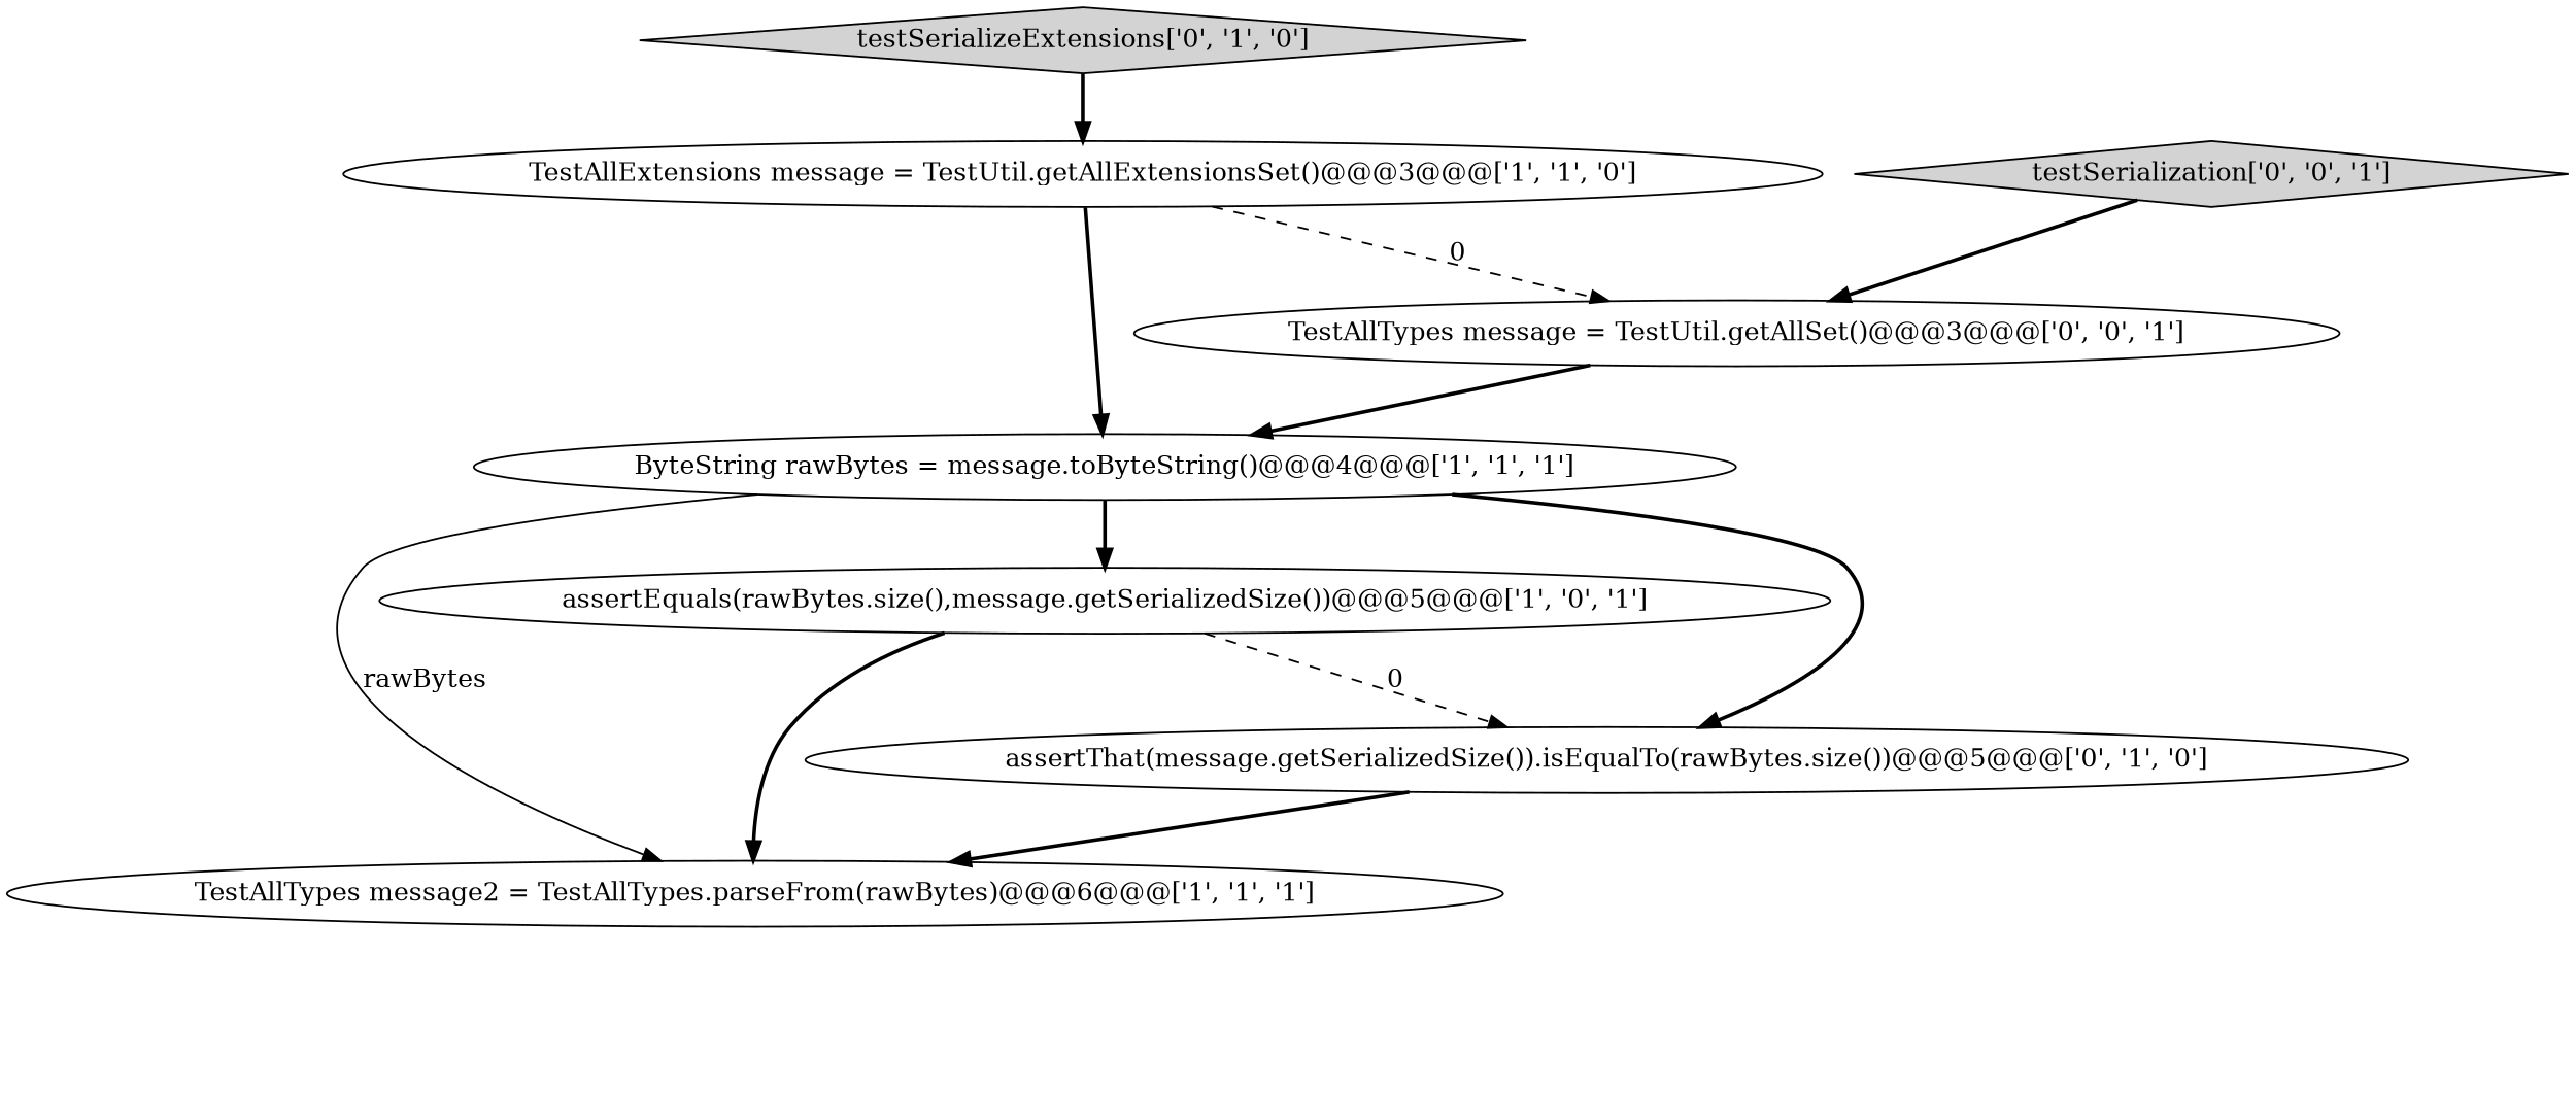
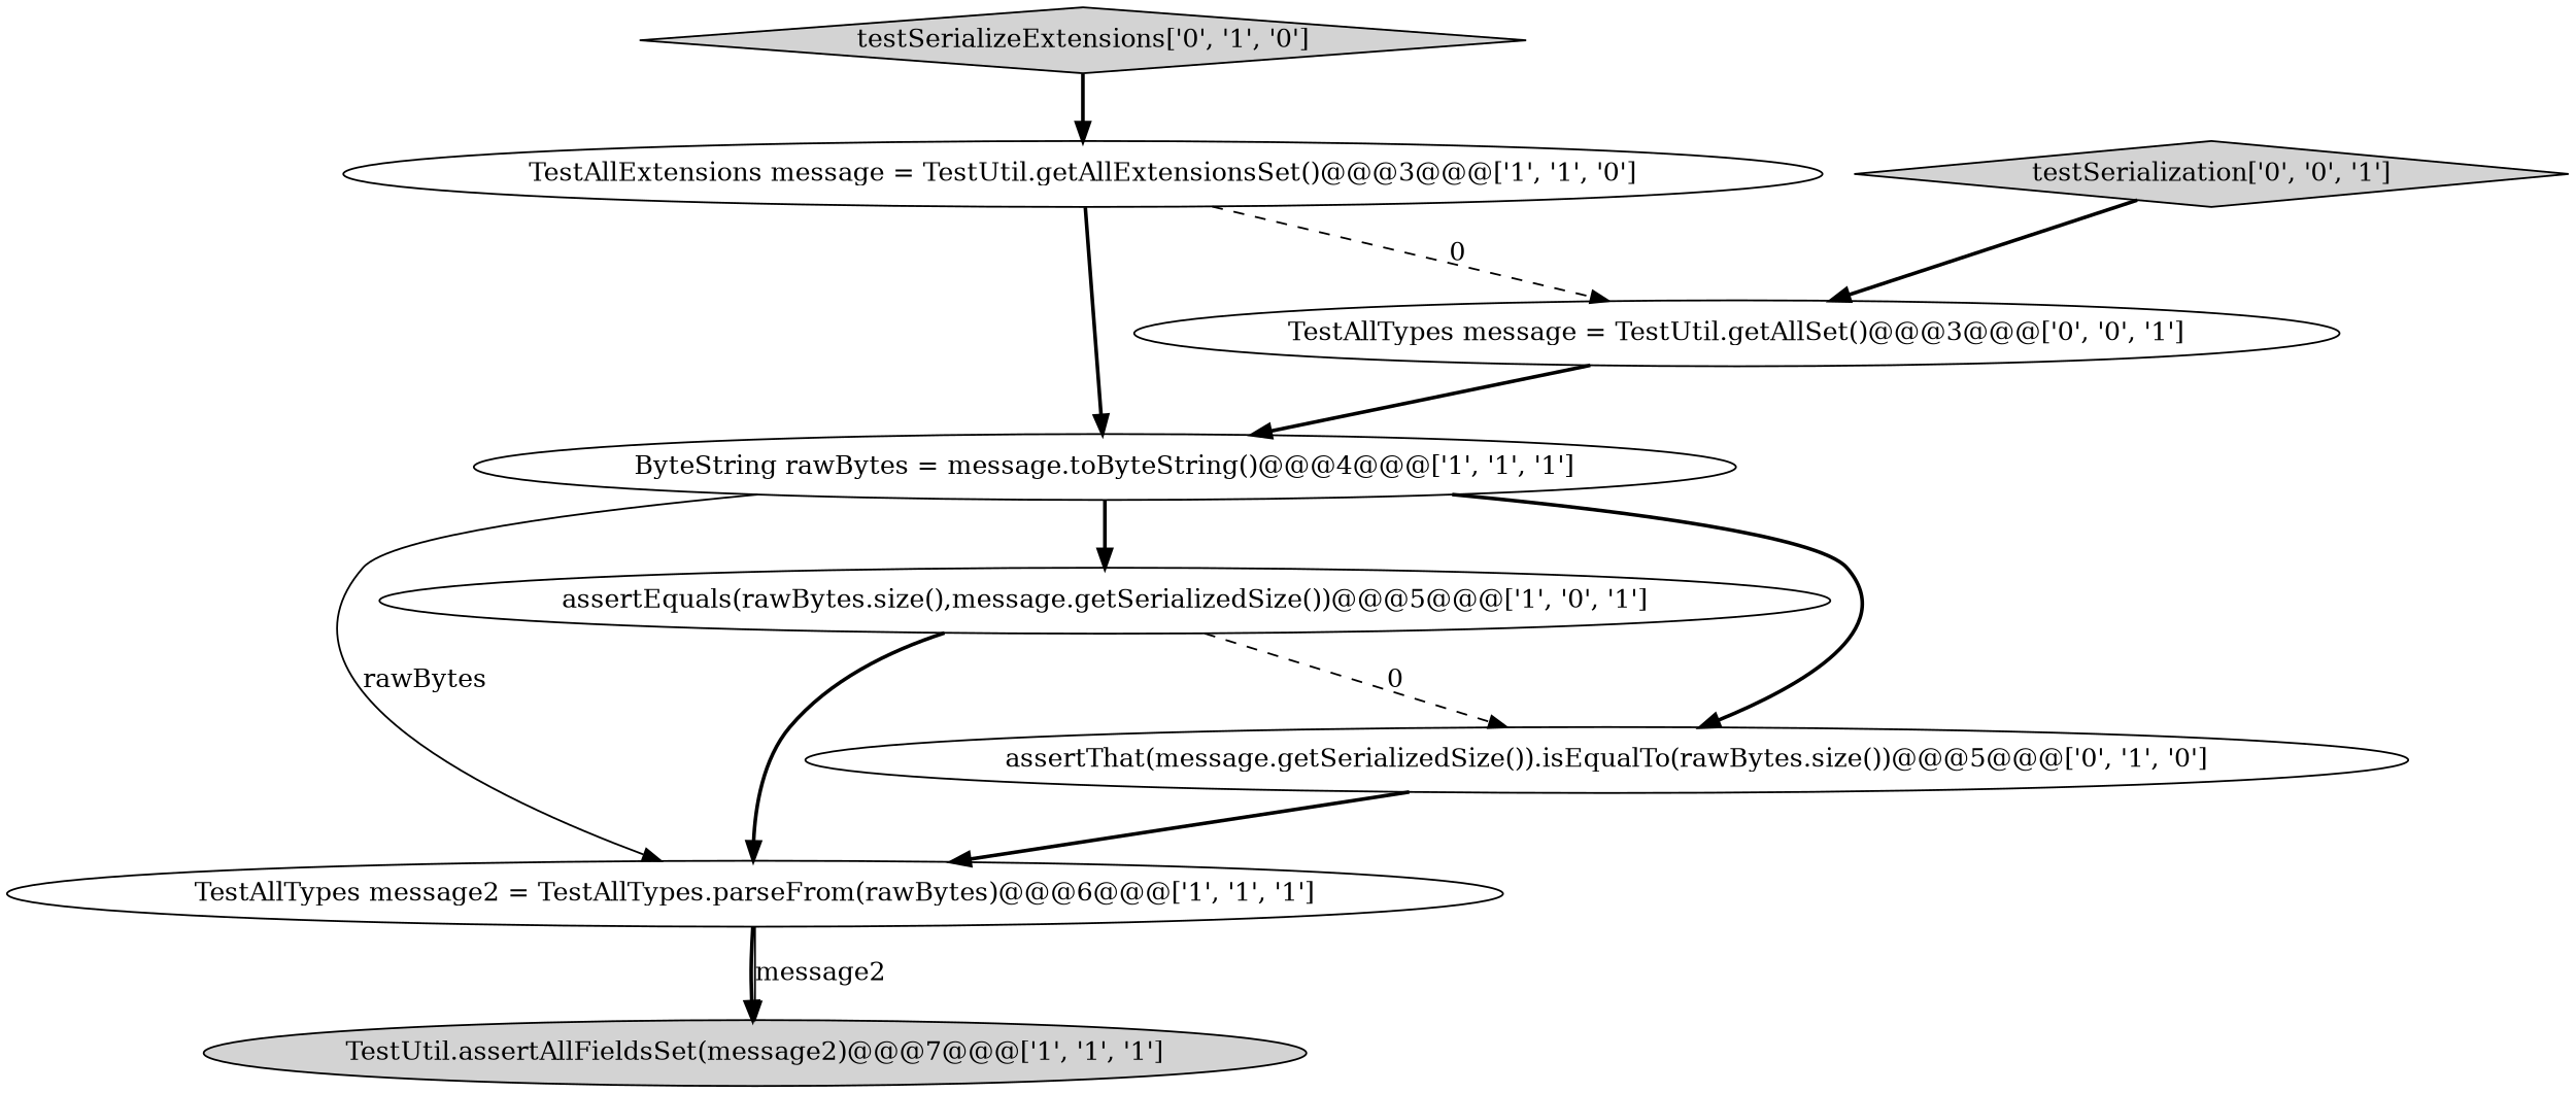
  digraph {
    node [fillcolor=white shape=ellipse style=filled]
    edge [style=bold]
    n1 [label="TestAllTypes message = TestUtil.getAllSet()@@@3@@@['0', '0', '1']"]
    n2 [label="ByteString rawBytes = message.toByteString()@@@4@@@['1', '1', '1']"]
    n3 [label="TestAllTypes message2 = TestAllTypes.parseFrom(rawBytes)@@@6@@@['1', '1', '1']"]
    n4 [label="assertEquals(rawBytes.size(),message.getSerializedSize())@@@5@@@['1', '0', '1']"]
    n5 [label="assertThat(message.getSerializedSize()).isEqualTo(rawBytes.size())@@@5@@@['0', '1', '0']"]
    n6 [fillcolor=lightgray label="testSerialization['0', '0', '1']" shape=diamond]
+   n7 [fillcolor=lightgray label="TestUtil.assertAllFieldsSet(message2)@@@7@@@['1', '1', '1']"]
    n8 [label="TestAllExtensions message = TestUtil.getAllExtensionsSet()@@@3@@@['1', '1', '0']"]
    n9 [fillcolor=lightgray label="testSerializeExtensions['0', '1', '0']" shape=diamond]
    n1 -> n2
    n2 -> n3 [label=rawBytes style=solid]
    n2 -> n4
    n2 -> n5
+   n3 -> n7
+   n3 -> n7 [label=message2 style=solid]
    n4 -> n3
    n4 -> n5 [label=0 style=dashed]
    n5 -> n3
    n6 -> n1
    n8 -> n1 [label=0 style=dashed]
    n8 -> n2
    n9 -> n8
  }
